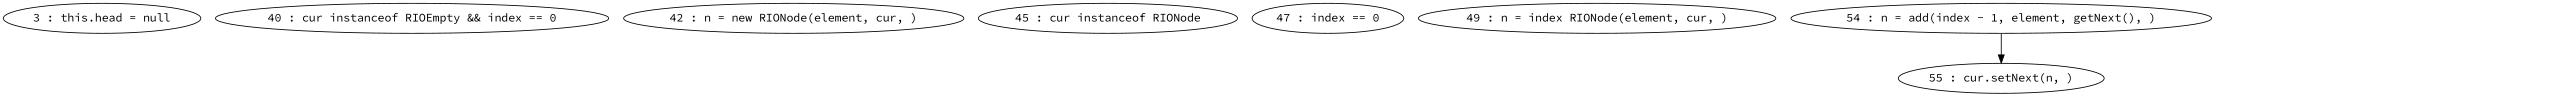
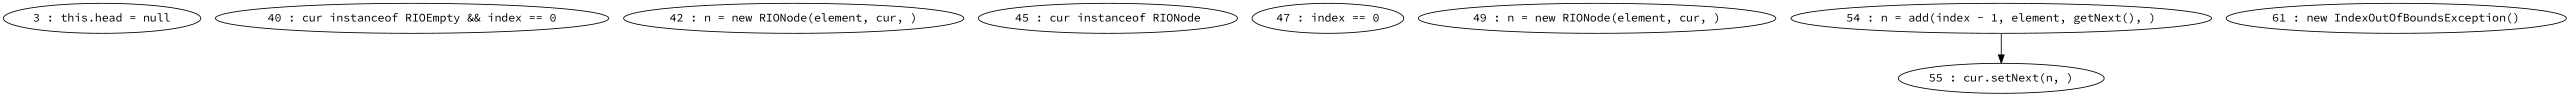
  digraph {
    fontname="Source Code Pro"
    node [fontname="Source Code Pro"]
    "3 : this.head = null"
    "40 : cur instanceof RIOEmpty && index == 0"
    "42 : n = new RIONode(element, cur, )"
    "45 : cur instanceof RIONode"
    "47 : index == 0"
-   "49 : n = new RIONode(element, cur, )" [label="49 : n = index RIONode(element, cur, )"]
+   "49 : n = new RIONode(element, cur, )"
    "54 : n = add(index - 1, element, getNext(), )"
    "55 : cur.setNext(n, )"
+   "61 : new IndexOutOfBoundsException()"
    "54 : n = add(index - 1, element, getNext(), )" -> "55 : cur.setNext(n, )" [fontname="Source Code Pro"]
  }
